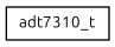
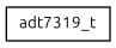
  digraph {
    rankdir=LR
    fontname=Ubuntu
-   n1 [color=black fillcolor=white fontname=Ubuntu fontsize=10 height=0.2 label=adt7310_t shape=record style=filled width=0.4]
+   n1 [color=black fillcolor=white fontname=Ubuntu fontsize=10 height=0.2 label=adt7319_t shape=record style=filled width=0.4]
  }
